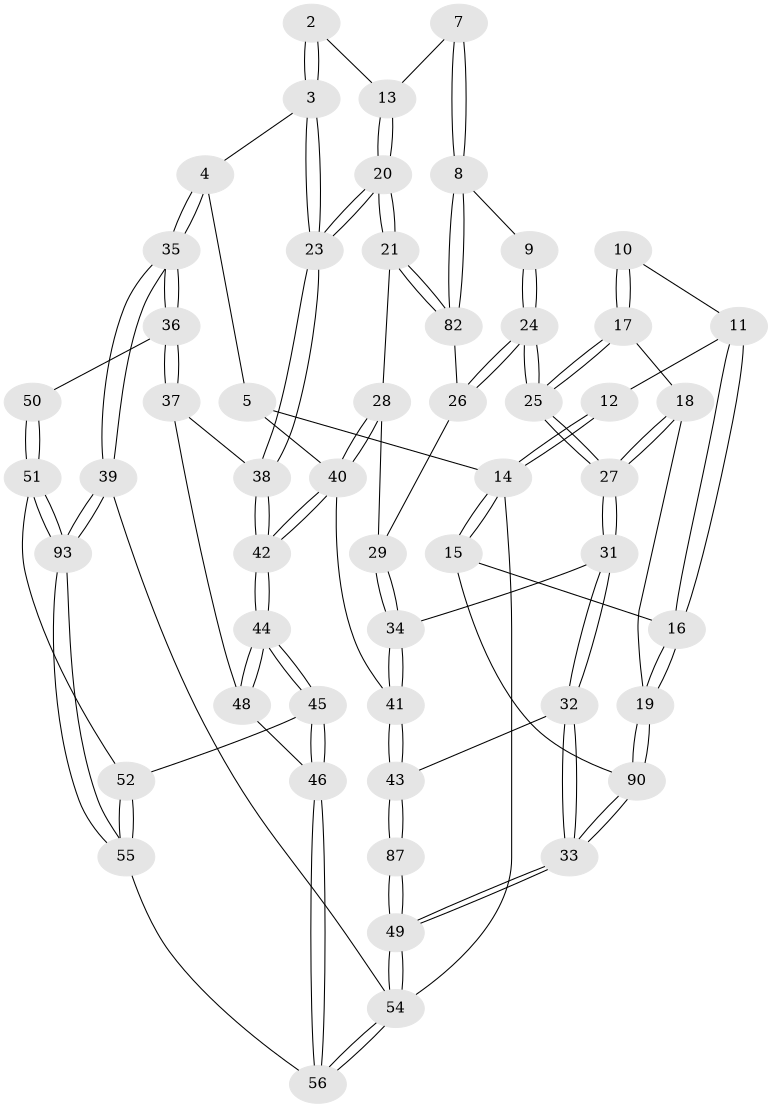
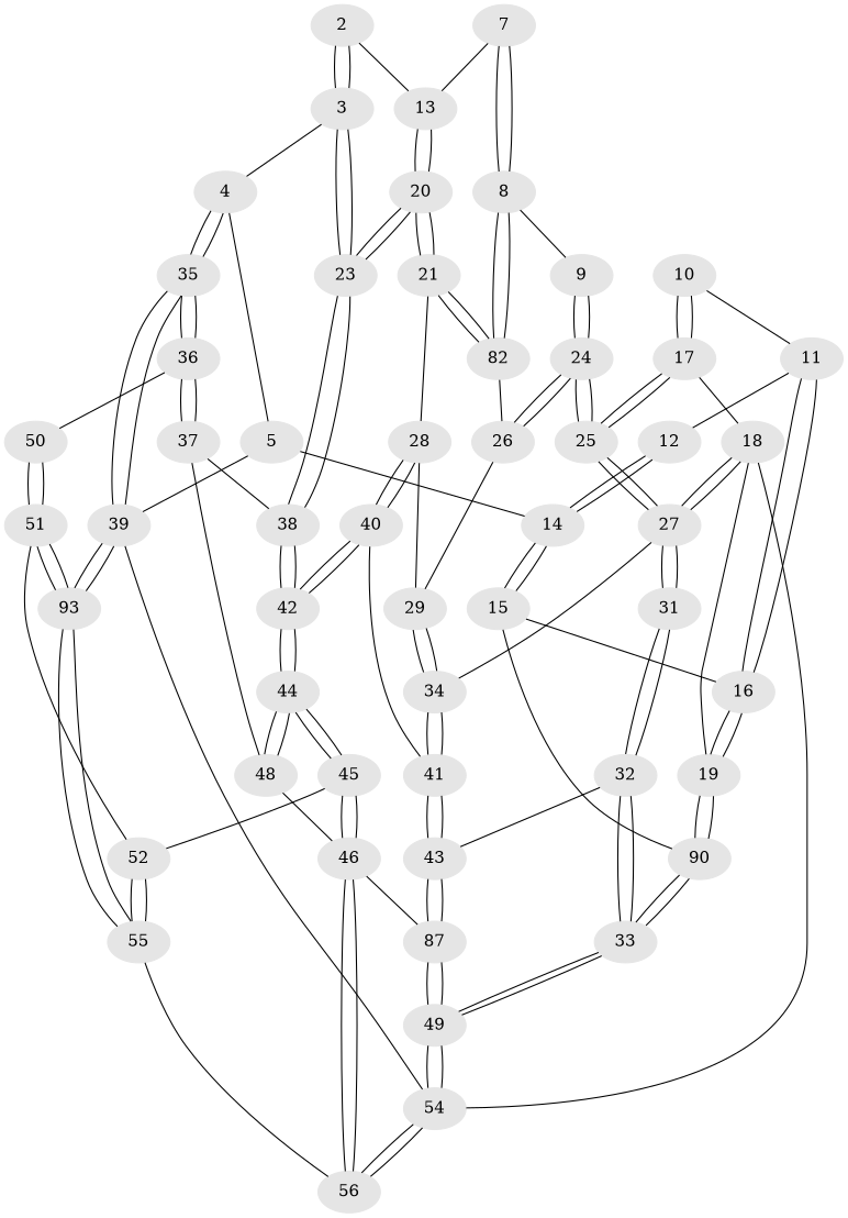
  graph {
    node [color=gray90 style=filled]
    2
    3
    13
    7
    8
    4
    23
    20
    5
    35
    38
    14
    39
    36
    15
    54
    n17 [label=93]
    12
    9
    n20 [label=82]
    24
    26
    10
    11
    17
    25
    16
    18
    19
    21
    n31 [label=90]
    56
    33
    27
    31
    28
    29
    40
    42
    34
    32
    41
    49
    43
    n45 [label=87]
    37
    50
    48
    51
    46
    44
    55
    45
    52
    2 -- 3
    2 -- 3
    2 -- 13
    3 -- 4
    3 -- 23
    3 -- 23
    13 -- 20
    13 -- 20
    7 -- 13
    7 -- 8
    7 -- 8
    8 -- 9
    8 -- n20
    8 -- n20
    4 -- 5
    4 -- 35
    4 -- 35
    23 -- 38
    23 -- 38
    20 -- 23
    20 -- 23
    20 -- 21
    20 -- 21
    5 -- 14
-   5 -- 40
+   5 -- 39
    35 -- 39
    35 -- 39
    35 -- 36
    35 -- 36
    38 -- 42
    38 -- 42
    14 -- 15
    14 -- 15
-   14 -- 54
+   18 -- 54
    39 -- 54
    39 -- n17
    39 -- n17
    36 -- 37
    36 -- 37
    36 -- 50
    15 -- 16
    15 -- n31
    54 -- 56
    54 -- 56
    n17 -- 55
    n17 -- 55
    12 -- 14
    12 -- 14
    9 -- 24
    9 -- 24
    n20 -- 26
    24 -- 26
    24 -- 26
    24 -- 25
    24 -- 25
    26 -- 29
    10 -- 11
    10 -- 17
    10 -- 17
    11 -- 12
    11 -- 16
    11 -- 16
    17 -- 25
    17 -- 25
    17 -- 18
    25 -- 27
    25 -- 27
    16 -- 19
    16 -- 19
    18 -- 19
    18 -- 27
    18 -- 27
    19 -- n31
    19 -- n31
    21 -- n20
    21 -- n20
    21 -- 28
    n31 -- 33
    n31 -- 33
    33 -- 49
    33 -- 49
    27 -- 31
    27 -- 31
-   31 -- 34
+   27 -- 34
    31 -- 32
    31 -- 32
    28 -- 29
    28 -- 40
    28 -- 40
    29 -- 34
    29 -- 34
    40 -- 42
    40 -- 42
    40 -- 41
    42 -- 44
    42 -- 44
    34 -- 41
    34 -- 41
    32 -- 33
    32 -- 33
    32 -- 43
    41 -- 43
    41 -- 43
    49 -- 54
    49 -- 54
    43 -- n45
    43 -- n45
    n45 -- 49
    n45 -- 49
    37 -- 38
    37 -- 48
    50 -- 51
    50 -- 51
    48 -- 46
    51 -- n17
    51 -- n17
    51 -- 52
    46 -- 56
    46 -- 56
+   46 -- n45
    44 -- 48
    44 -- 48
    44 -- 45
    44 -- 45
    55 -- 56
    45 -- 46
    45 -- 46
    45 -- 52
    52 -- 55
    52 -- 55
  }
